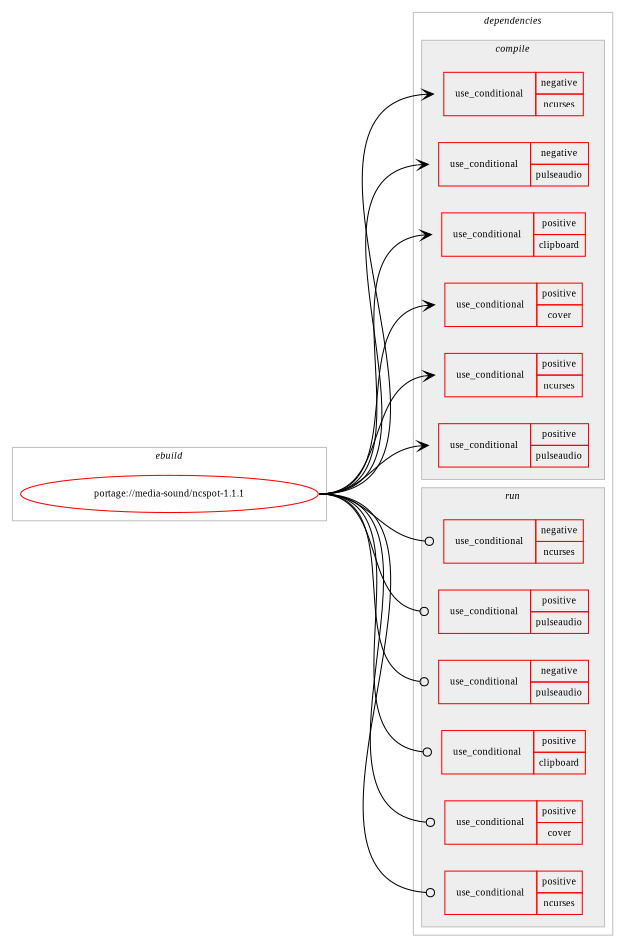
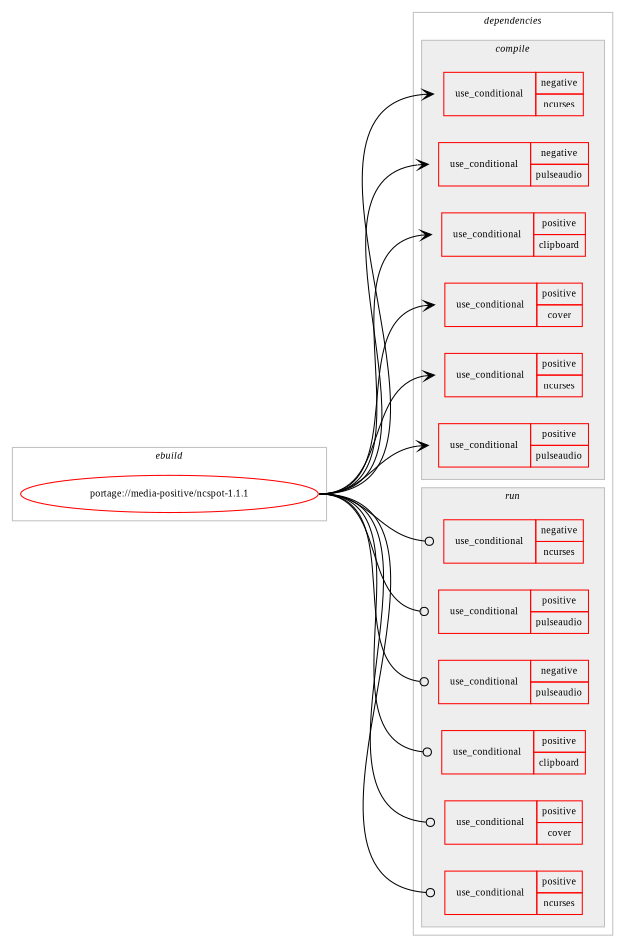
  digraph {
    compound=true
    concentrate=true
    fontname="Liberation Serif"
    fontsize=10
    newrank=true
    rankdir=LR
    ranksep=1.5
    node [color=red fontname="Liberation Serif" fontsize=10 shape=none]
    edge [arrowhead=vee headport=w style=solid tailport=e weight=20 fontname="Liberation Serif"]
-   n1 [label="portage://media-sound/ncspot-1.1.1" width=4 shape=""]
+   n1 [label="portage://media-positive/ncspot-1.1.1" width=4 shape=""]
    n2 [label=<<TABLE BORDER="0" CELLBORDER="1" CELLSPACING="0" CELLPADDING="4"><TR><TD ROWSPAN="3" CELLPADDING="10">use_conditional</TD></TR><TR><TD>negative</TD></TR><TR><TD>ncurses</TD></TR></TABLE>>]
    n3 [label=<<TABLE BORDER="0" CELLBORDER="1" CELLSPACING="0" CELLPADDING="4"><TR><TD ROWSPAN="3" CELLPADDING="10">use_conditional</TD></TR><TR><TD>negative</TD></TR><TR><TD>pulseaudio</TD></TR></TABLE>>]
    n4 [label=<<TABLE BORDER="0" CELLBORDER="1" CELLSPACING="0" CELLPADDING="4"><TR><TD ROWSPAN="3" CELLPADDING="10">use_conditional</TD></TR><TR><TD>positive</TD></TR><TR><TD>clipboard</TD></TR></TABLE>>]
    n5 [label=<<TABLE BORDER="0" CELLBORDER="1" CELLSPACING="0" CELLPADDING="4"><TR><TD ROWSPAN="3" CELLPADDING="10">use_conditional</TD></TR><TR><TD>positive</TD></TR><TR><TD>cover</TD></TR></TABLE>>]
    n6 [label=<<TABLE BORDER="0" CELLBORDER="1" CELLSPACING="0" CELLPADDING="4"><TR><TD ROWSPAN="3" CELLPADDING="10">use_conditional</TD></TR><TR><TD>positive</TD></TR><TR><TD>ncurses</TD></TR></TABLE>>]
    n7 [label=<<TABLE BORDER="0" CELLBORDER="1" CELLSPACING="0" CELLPADDING="4"><TR><TD ROWSPAN="3" CELLPADDING="10">use_conditional</TD></TR><TR><TD>positive</TD></TR><TR><TD>pulseaudio</TD></TR></TABLE>>]
    n8 [label=<<TABLE BORDER="0" CELLBORDER="1" CELLSPACING="0" CELLPADDING="4"><TR><TD ROWSPAN="3" CELLPADDING="10">use_conditional</TD></TR><TR><TD>negative</TD></TR><TR><TD>ncurses</TD></TR></TABLE>>]
    n9 [label=<<TABLE BORDER="0" CELLBORDER="1" CELLSPACING="0" CELLPADDING="4"><TR><TD ROWSPAN="3" CELLPADDING="10">use_conditional</TD></TR><TR><TD>positive</TD></TR><TR><TD>pulseaudio</TD></TR></TABLE>>]
    n10 [label=<<TABLE BORDER="0" CELLBORDER="1" CELLSPACING="0" CELLPADDING="4"><TR><TD ROWSPAN="3" CELLPADDING="10">use_conditional</TD></TR><TR><TD>negative</TD></TR><TR><TD>pulseaudio</TD></TR></TABLE>>]
    n11 [label=<<TABLE BORDER="0" CELLBORDER="1" CELLSPACING="0" CELLPADDING="4"><TR><TD ROWSPAN="3" CELLPADDING="10">use_conditional</TD></TR><TR><TD>positive</TD></TR><TR><TD>clipboard</TD></TR></TABLE>>]
    n12 [label=<<TABLE BORDER="0" CELLBORDER="1" CELLSPACING="0" CELLPADDING="4"><TR><TD ROWSPAN="3" CELLPADDING="10">use_conditional</TD></TR><TR><TD>positive</TD></TR><TR><TD>cover</TD></TR></TABLE>>]
    n13 [label=<<TABLE BORDER="0" CELLBORDER="1" CELLSPACING="0" CELLPADDING="4"><TR><TD ROWSPAN="3" CELLPADDING="10">use_conditional</TD></TR><TR><TD>positive</TD></TR><TR><TD>ncurses</TD></TR></TABLE>>]
    subgraph cluster_1 {
      color=gray
      label=<<i>ebuild</i>>
      rank=same
      n1
    }
    subgraph cluster_2 {
      color=gray
      label=<<i>dependencies</i>>
      subgraph cluster_3 {
        color=gray
        fillcolor="#eeeeee"
        label=<<i>compile</i>>
        style=filled
        subgraph sub_4 {
          color=gray
          fillcolor="#eeeeee"
          label=<<i>compile</i>>
          style=filled
          n2
        }
        subgraph sub_5 {
          color=gray
          fillcolor="#eeeeee"
          label=<<i>compile</i>>
          style=filled
          n3
        }
        subgraph sub_6 {
          color=gray
          fillcolor="#eeeeee"
          label=<<i>compile</i>>
          style=filled
          n4
        }
        subgraph sub_7 {
          color=gray
          fillcolor="#eeeeee"
          label=<<i>compile</i>>
          style=filled
          n5
        }
        subgraph sub_8 {
          color=gray
          fillcolor="#eeeeee"
          label=<<i>compile</i>>
          style=filled
          n6
        }
        subgraph sub_9 {
          color=gray
          fillcolor="#eeeeee"
          label=<<i>compile</i>>
          style=filled
          n7
        }
      }
      subgraph cluster_10 {
        color=gray
        fillcolor="#eeeeee"
        label=<<i>compile and run</i>>
        style=filled
      }
      subgraph cluster_11 {
        color=gray
        fillcolor="#eeeeee"
        label=<<i>run</i>>
        style=filled
        subgraph sub_12 {
          color=gray
          fillcolor="#eeeeee"
          label=<<i>run</i>>
          style=filled
          n8
        }
        subgraph sub_13 {
          color=gray
          fillcolor="#eeeeee"
          label=<<i>run</i>>
          style=filled
          n9
        }
        subgraph sub_14 {
          color=gray
          fillcolor="#eeeeee"
          label=<<i>run</i>>
          style=filled
          n10
        }
        subgraph sub_15 {
          color=gray
          fillcolor="#eeeeee"
          label=<<i>run</i>>
          style=filled
          n11
        }
        subgraph sub_16 {
          color=gray
          fillcolor="#eeeeee"
          label=<<i>run</i>>
          style=filled
          n12
        }
        subgraph sub_17 {
          color=gray
          fillcolor="#eeeeee"
          label=<<i>run</i>>
          style=filled
          n13
        }
      }
    }
    subgraph cluster_18 {
      color=gray
      label=<<i>candidates</i>>
      rank=same
    }
    n1 -> n2
    n1 -> n3
    n1 -> n4
    n1 -> n5
    n1 -> n6
    n1 -> n7
    n1 -> n8 [arrowhead=odot]
    n1 -> n9 [arrowhead=odot]
    n1 -> n10 [arrowhead=odot]
    n1 -> n11 [arrowhead=odot]
    n1 -> n12 [arrowhead=odot]
    n1 -> n13 [arrowhead=odot]
  }
